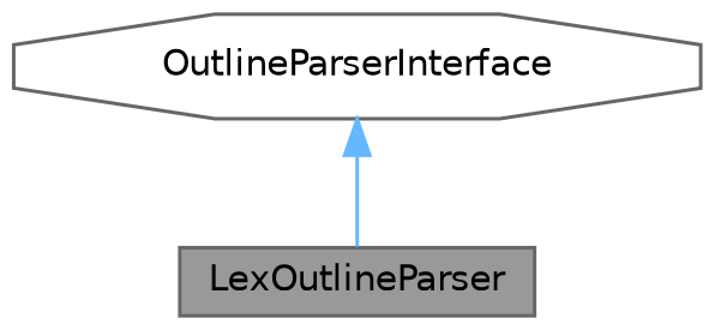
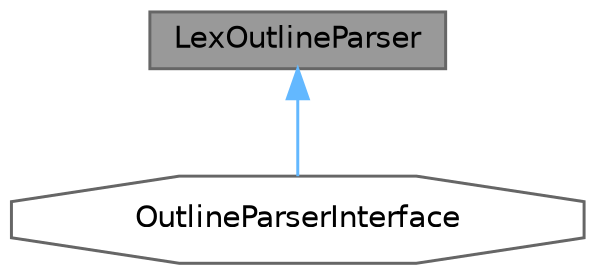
  digraph {
    node [color=gray40 fontname=Helvetica fontsize=10 style=filled]
    n1 [fillcolor=grey60 fontcolor=black height=0.2 label=LexOutlineParser shape=box width=0.4]
    n2 [fillcolor=white height=0.2 label=OutlineParserInterface shape=octagon width=0.4]
-   n2 -> n1 [color=steelblue1 dir=back fontname=Helvetica fontsize=10 labelfontname=Helvetica labelfontsize=10 style=solid]
+   n1 -> n2 [color=steelblue1 dir=back fontname=Helvetica fontsize=10 labelfontname=Helvetica labelfontsize=10 style=solid]
  }
